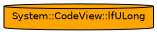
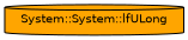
  digraph {
    rankdir=LR
-   n1 [color=black fillcolor=orange fontname=Helvetica fontsize=10 height=0.2 label="System::CodeView::lfULong" shape=cylinder style=filled width=0.4]
+   n1 [color=black fillcolor=orange fontname=Helvetica fontsize=10 height=0.2 label="System::System::lfULong" shape=cylinder style=filled width=0.4]
  }
